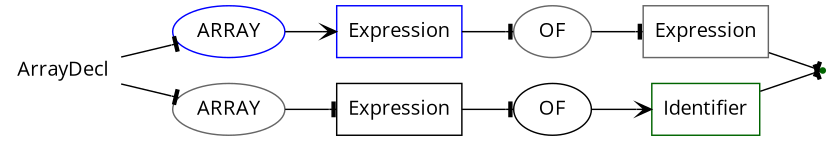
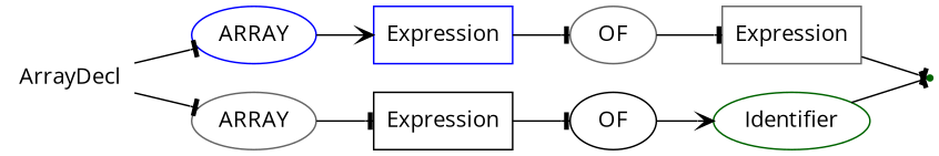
  digraph {
    rankdir=LR
    fontname="Open Sans"
    node [fontname="Open Sans" shape=oval color=blue]
    edge [arrowhead=tee fontname="Open Sans"]
    n1 [label=ArrayDecl shape=plaintext]
    n2 [label=ARRAY]
    n3 [label=ARRAY color=gray40]
    end [shape=point color=darkgreen]
    n5 [label=Expression shape=box]
    n6 [label=OF color=gray40]
    n7 [label=Expression shape=box color=gray40]
    n8 [label=Expression shape=box color=black]
    n9 [label=OF color=black]
-   n10 [label=Identifier shape=box color=darkgreen]
+   n10 [label=Identifier shape=ellipse color=darkgreen]
    n1 -> n2
    n1 -> n3
    n2 -> n5 [arrowhead=vee]
    n3 -> n8
    n5 -> n6
    n6 -> n7
    n7 -> end
    n8 -> n9
    n9 -> n10 [arrowhead=vee]
    n10 -> end
  }
